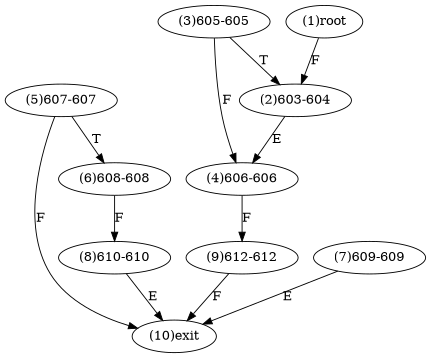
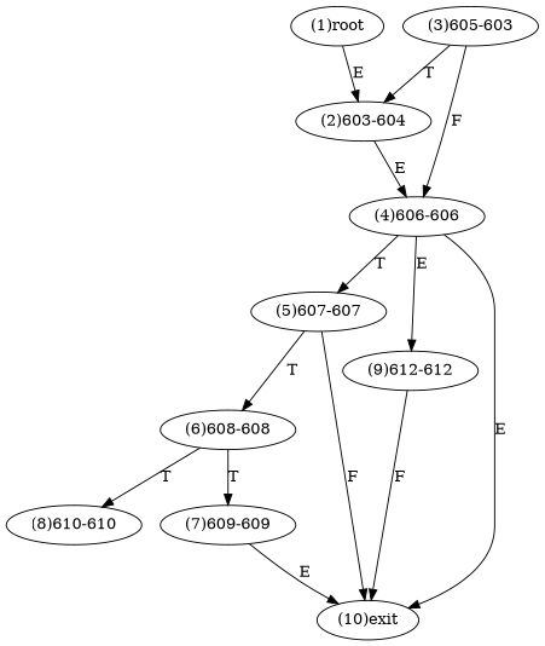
  digraph {
    n1 [label="(1)root"]
    n2 [label="(2)603-604"]
    n3 [label="(4)606-606"]
-   n4 [label="(3)605-605"]
+   n4 [label="(3)605-603"]
    n5 [label="(5)607-607"]
    n6 [label="(9)612-612"]
    n7 [label="(6)608-608"]
    n8 [label="(10)exit"]
    n9 [label="(8)610-610"]
    n10 [label="(7)609-609"]
-   n1 -> n2 [label=F]
+   n1 -> n2 [label=E]
    n2 -> n3 [label=E]
-   n3 -> n6 [label=F]
+   n3 -> n5 [label=T]
+   n3 -> n6 [label=E]
    n4 -> n2 [label=T]
    n4 -> n3 [label=F]
    n5 -> n7 [label=T]
    n5 -> n8 [label=F]
    n6 -> n8 [label=F]
-   n7 -> n9 [label=F]
-   n9 -> n8 [label=E]
+   n7 -> n9 [label=T]
+   n7 -> n10 [label=T]
+   n3 -> n8 [label=E]
    n10 -> n8 [label=E]
  }
